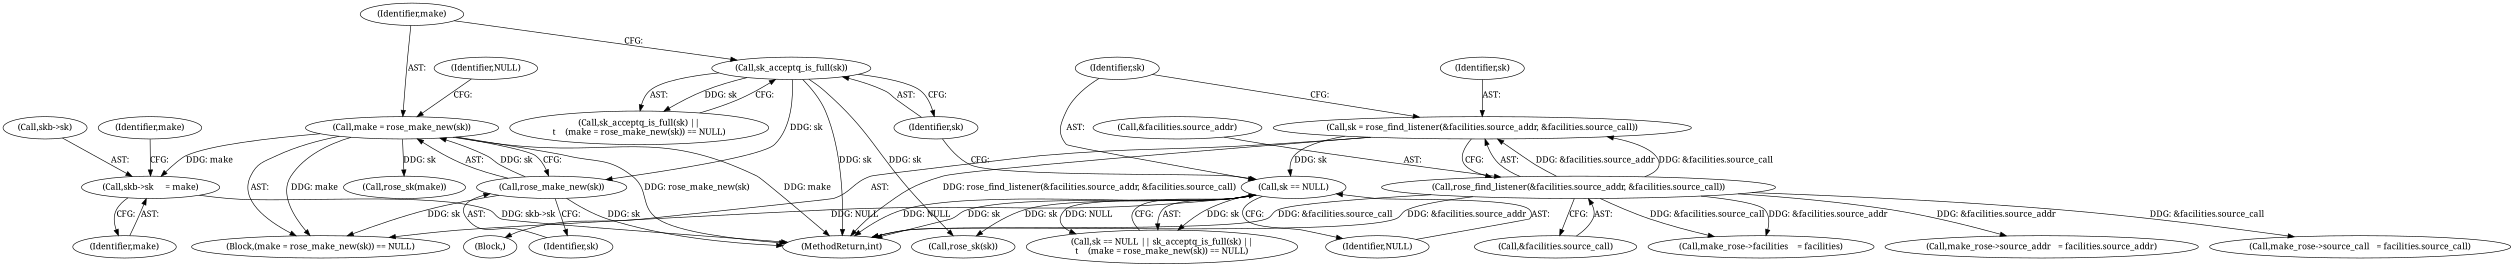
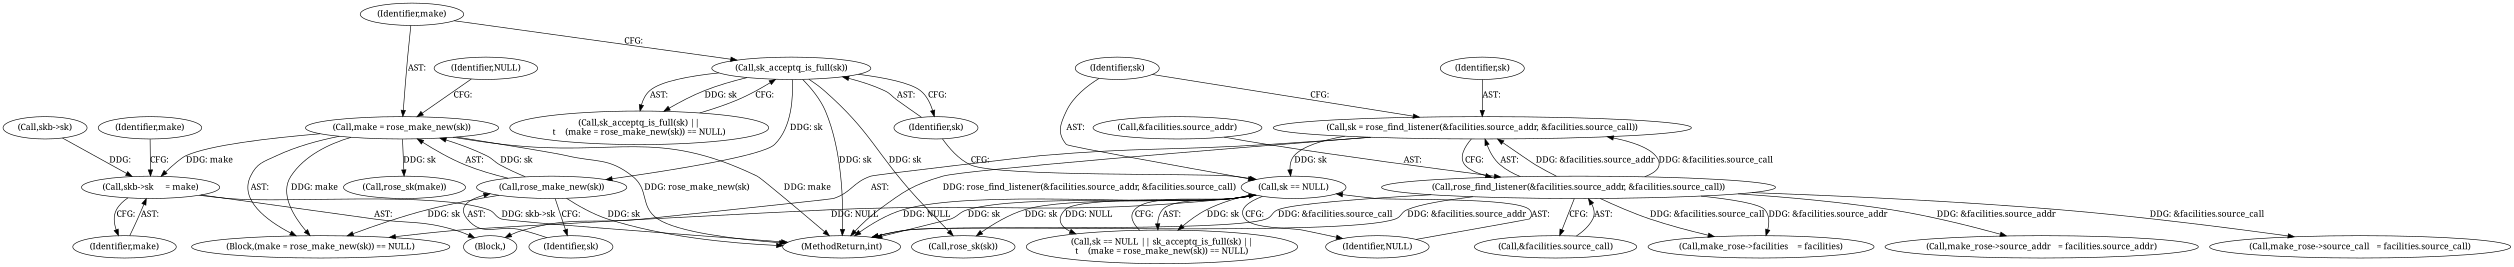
  digraph {
    fontname="Noto Serif"
    node [fontname="Noto Serif"]
    edge [fontname="Noto Serif"]
    n1 [label="(Call,skb->sk     = make)"]
    n2 [label="(Identifier,make)"]
    n3 [label="(Block,)"]
    n4 [label="(MethodReturn,int)"]
    n5 [label="(Call,make = rose_make_new(sk))"]
    n6 [label="(Call,rose_make_new(sk))"]
    n7 [label="(Call,rose_sk(make))"]
    n8 [label="(Block,(make = rose_make_new(sk)) == NULL)"]
    n9 [label="(Identifier,sk)"]
    n10 [label="(Call,rose_sk(sk))"]
    n11 [label="(Call,sk_acceptq_is_full(sk))"]
    n12 [label="(Identifier,sk)"]
    n13 [label="(Call,sk_acceptq_is_full(sk) ||\n\t    (make = rose_make_new(sk)) == NULL)"]
    n14 [label="(Call,sk == NULL)"]
    n15 [label="(Call,sk == NULL || sk_acceptq_is_full(sk) ||\n\t    (make = rose_make_new(sk)) == NULL)"]
    n16 [label="(Identifier,NULL)"]
    n17 [label="(Call,sk = rose_find_listener(&facilities.source_addr, &facilities.source_call))"]
    n18 [label="(Call,rose_find_listener(&facilities.source_addr, &facilities.source_call))"]
    n19 [label="(Call,&facilities.source_call)"]
    n20 [label="(Call,make_rose->facilities    = facilities)"]
    n21 [label="(Call,make_rose->source_addr   = facilities.source_addr)"]
    n22 [label="(Call,make_rose->source_call   = facilities.source_call)"]
    n23 [label="(Identifier,sk)"]
    n24 [label="(Call,skb->sk)"]
    n25 [label="(Identifier,NULL)"]
    n26 [label="(Call,&facilities.source_addr)"]
    n27 [label="(Identifier,make)"]
    n28 [label="(Identifier,sk)"]
    n29 [label="(Identifier,make)"]
    n1 -> n2 [label="CFG: "]
+   n1 -> n3 [label="AST: "]
    n1 -> n4 [label="DDG: skb->sk"]
    n2 -> n1 [label="AST: "]
    n5 -> n1 [label="DDG: make"]
    n5 -> n4 [label="DDG: make"]
    n5 -> n4 [label="DDG: rose_make_new(sk)"]
-   n5 -> n6 [label="CFG: "]
    n5 -> n7 [label="DDG: sk"]
    n5 -> n8 [label="AST: "]
    n5 -> n8 [label="DDG: make"]
    n6 -> n4 [label="DDG: sk"]
    n6 -> n5 [label="AST: "]
    n6 -> n5 [label="DDG: sk"]
    n6 -> n8 [label="DDG: sk"]
    n6 -> n9 [label="CFG: "]
    n9 -> n6 [label="AST: "]
    n11 -> n4 [label="DDG: sk"]
    n11 -> n6 [label="DDG: sk"]
    n11 -> n10 [label="DDG: sk"]
    n11 -> n12 [label="CFG: "]
    n11 -> n13 [label="AST: "]
    n11 -> n13 [label="DDG: sk"]
    n12 -> n11 [label="AST: "]
    n12 -> n14 [label="CFG: "]
    n13 -> n11 [label="CFG: "]
    n14 -> n4 [label="DDG: NULL"]
    n14 -> n4 [label="DDG: sk"]
    n14 -> n8 [label="DDG: NULL"]
    n14 -> n10 [label="DDG: sk"]
    n14 -> n15 [label="AST: "]
    n14 -> n15 [label="DDG: sk"]
    n14 -> n15 [label="DDG: NULL"]
    n14 -> n16 [label="CFG: "]
    n15 -> n14 [label="CFG: "]
    n16 -> n14 [label="AST: "]
    n17 -> n3 [label="AST: "]
    n17 -> n4 [label="DDG: rose_find_listener(&facilities.source_addr, &facilities.source_call)"]
    n17 -> n14 [label="DDG: sk"]
    n17 -> n18 [label="CFG: "]
    n18 -> n4 [label="DDG: &facilities.source_addr"]
    n18 -> n4 [label="DDG: &facilities.source_call"]
    n18 -> n17 [label="AST: "]
    n18 -> n17 [label="DDG: &facilities.source_addr"]
    n18 -> n17 [label="DDG: &facilities.source_call"]
    n18 -> n19 [label="CFG: "]
    n18 -> n20 [label="DDG: &facilities.source_call"]
    n18 -> n20 [label="DDG: &facilities.source_addr"]
    n18 -> n21 [label="DDG: &facilities.source_addr"]
    n18 -> n22 [label="DDG: &facilities.source_call"]
    n19 -> n18 [label="AST: "]
    n23 -> n14 [label="AST: "]
    n23 -> n17 [label="CFG: "]
-   n24 -> n1 [label="AST: "]
+   n24 -> n1 [label="DDG: "]
    n25 -> n5 [label="CFG: "]
    n26 -> n18 [label="AST: "]
    n27 -> n5 [label="AST: "]
    n27 -> n11 [label="CFG: "]
    n28 -> n17 [label="AST: "]
    n29 -> n1 [label="CFG: "]
  }
